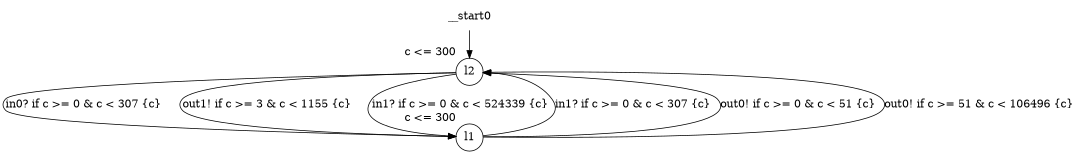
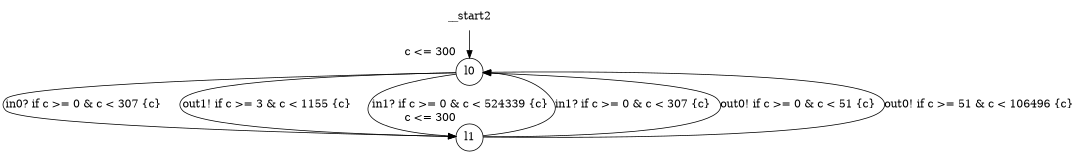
  digraph {
    node [shape=circle margin=0 xlabel="c <= 300"]
-   __start0 [shape=none margin="" xlabel=""]
-   n2 [label=l2]
+   __start0 [shape=none label=__start2 margin="" xlabel=""]
+   n2 [label=l0]
    n3 [label=l1]
    __start0 -> n2
    n2 -> n3 [label="in0? if c >= 0 & c < 307 {c} "]
    n2 -> n3 [label="out1! if c >= 3 & c < 1155 {c} "]
    n2 -> n3 [label="in1? if c >= 0 & c < 524339 {c} "]
    n3 -> n2 [label="in1? if c >= 0 & c < 307 {c} "]
    n3 -> n2 [label="out0! if c >= 0 & c < 51 {c} "]
    n3 -> n2 [label="out0! if c >= 51 & c < 106496 {c} "]
  }
